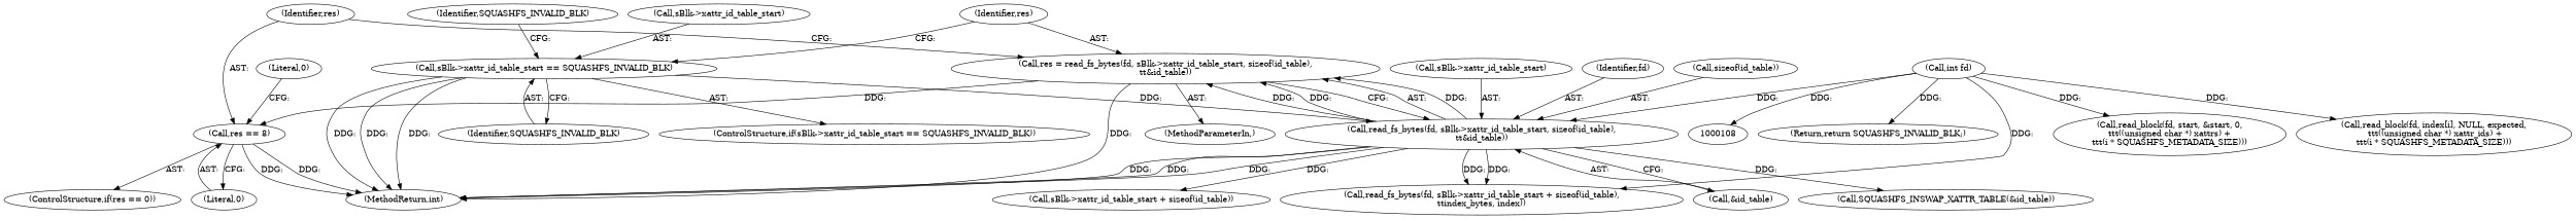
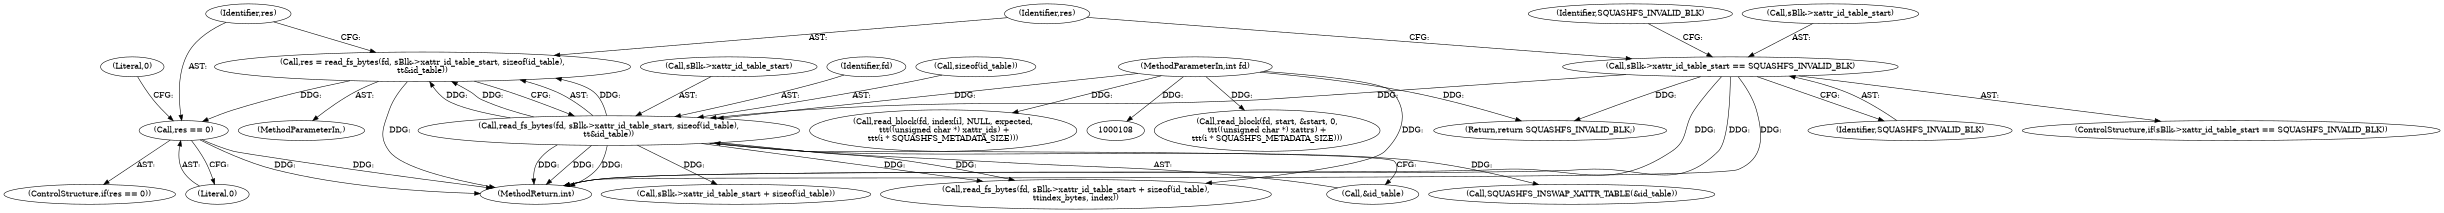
  digraph {
    n1 [label="(Call,res = read_fs_bytes(fd, sBlk->xattr_id_table_start, sizeof(id_table),\n\t\t&id_table))"]
    n2 [label="(Call,read_fs_bytes(fd, sBlk->xattr_id_table_start, sizeof(id_table),\n\t\t&id_table))"]
-   n3 [label="(Call,res == 8)"]
+   n3 [label="(Call,res == 0)"]
    n4 [label="(MethodReturn,int)"]
    n5 [label="(MethodParameterIn,)"]
    n6 [label="(Call,sBlk->xattr_id_table_start + sizeof(id_table))"]
    n7 [label="(Call,read_fs_bytes(fd, sBlk->xattr_id_table_start + sizeof(id_table),\n\t\tindex_bytes, index))"]
    n8 [label="(Call,&id_table)"]
    n9 [label="(Call,SQUASHFS_INSWAP_XATTR_TABLE(&id_table))"]
    n10 [label="(ControlStructure,if(res == 0))"]
    n11 [label="(Literal,0)"]
-   n12 [label="(Call,int fd)"]
+   n12 [label="(MethodParameterIn,int fd)"]
    n13 [label="(Call,read_block(fd, start, &start, 0,\n\t\t\t((unsigned char *) xattrs) +\n\t\t\t(i * SQUASHFS_METADATA_SIZE)))"]
    n14 [label="(Call,read_block(fd, index[i], NULL, expected,\n \t\t\t((unsigned char *) xattr_ids) +\n\t\t\t(i * SQUASHFS_METADATA_SIZE)))"]
    1000108
    n16 [label="(Return,return SQUASHFS_INVALID_BLK;)"]
    n17 [label="(Call,sBlk->xattr_id_table_start == SQUASHFS_INVALID_BLK)"]
    n18 [label="(Identifier,SQUASHFS_INVALID_BLK)"]
    n19 [label="(ControlStructure,if(sBlk->xattr_id_table_start == SQUASHFS_INVALID_BLK))"]
    n20 [label="(Literal,0)"]
    n21 [label="(Call,sBlk->xattr_id_table_start)"]
    n22 [label="(Identifier,SQUASHFS_INVALID_BLK)"]
    n23 [label="(Identifier,fd)"]
    n24 [label="(Call,sBlk->xattr_id_table_start)"]
    n25 [label="(Identifier,res)"]
    n26 [label="(Call,sizeof(id_table))"]
    n27 [label="(Identifier,res)"]
    n1 -> n2 [label="CFG: "]
    n1 -> n3 [label="DDG: "]
    n1 -> n4 [label="DDG: "]
    n1 -> n5 [label="AST: "]
    n2 -> n1 [label="AST: "]
    n2 -> n1 [label="DDG: "]
    n2 -> n1 [label="DDG: "]
    n2 -> n1 [label="DDG: "]
    n2 -> n4 [label="DDG: "]
    n2 -> n4 [label="DDG: "]
    n2 -> n4 [label="DDG: "]
    n2 -> n6 [label="DDG: "]
    n2 -> n7 [label="DDG: "]
    n2 -> n7 [label="DDG: "]
    n2 -> n8 [label="CFG: "]
    n2 -> n9 [label="DDG: "]
    n3 -> n4 [label="DDG: "]
    n3 -> n4 [label="DDG: "]
    n3 -> n10 [label="AST: "]
    n3 -> n11 [label="CFG: "]
    n8 -> n2 [label="AST: "]
    n11 -> n3 [label="AST: "]
    n12 -> n2 [label="DDG: "]
    n12 -> n7 [label="DDG: "]
    n12 -> n13 [label="DDG: "]
    n12 -> n14 [label="DDG: "]
    n12 -> 1000108 [label="DDG: "]
    n12 -> n16 [label="DDG: "]
    n17 -> n2 [label="DDG: "]
    n17 -> n4 [label="DDG: "]
    n17 -> n4 [label="DDG: "]
    n17 -> n4 [label="DDG: "]
+   n17 -> n16 [label="DDG: "]
    n17 -> n18 [label="CFG: "]
    n17 -> n19 [label="AST: "]
    n18 -> n17 [label="AST: "]
    n20 -> n3 [label="CFG: "]
    n21 -> n2 [label="AST: "]
    n22 -> n17 [label="CFG: "]
    n23 -> n2 [label="AST: "]
    n24 -> n17 [label="AST: "]
    n25 -> n1 [label="CFG: "]
    n25 -> n3 [label="AST: "]
    n26 -> n2 [label="AST: "]
    n27 -> n1 [label="AST: "]
    n27 -> n17 [label="CFG: "]
  }
